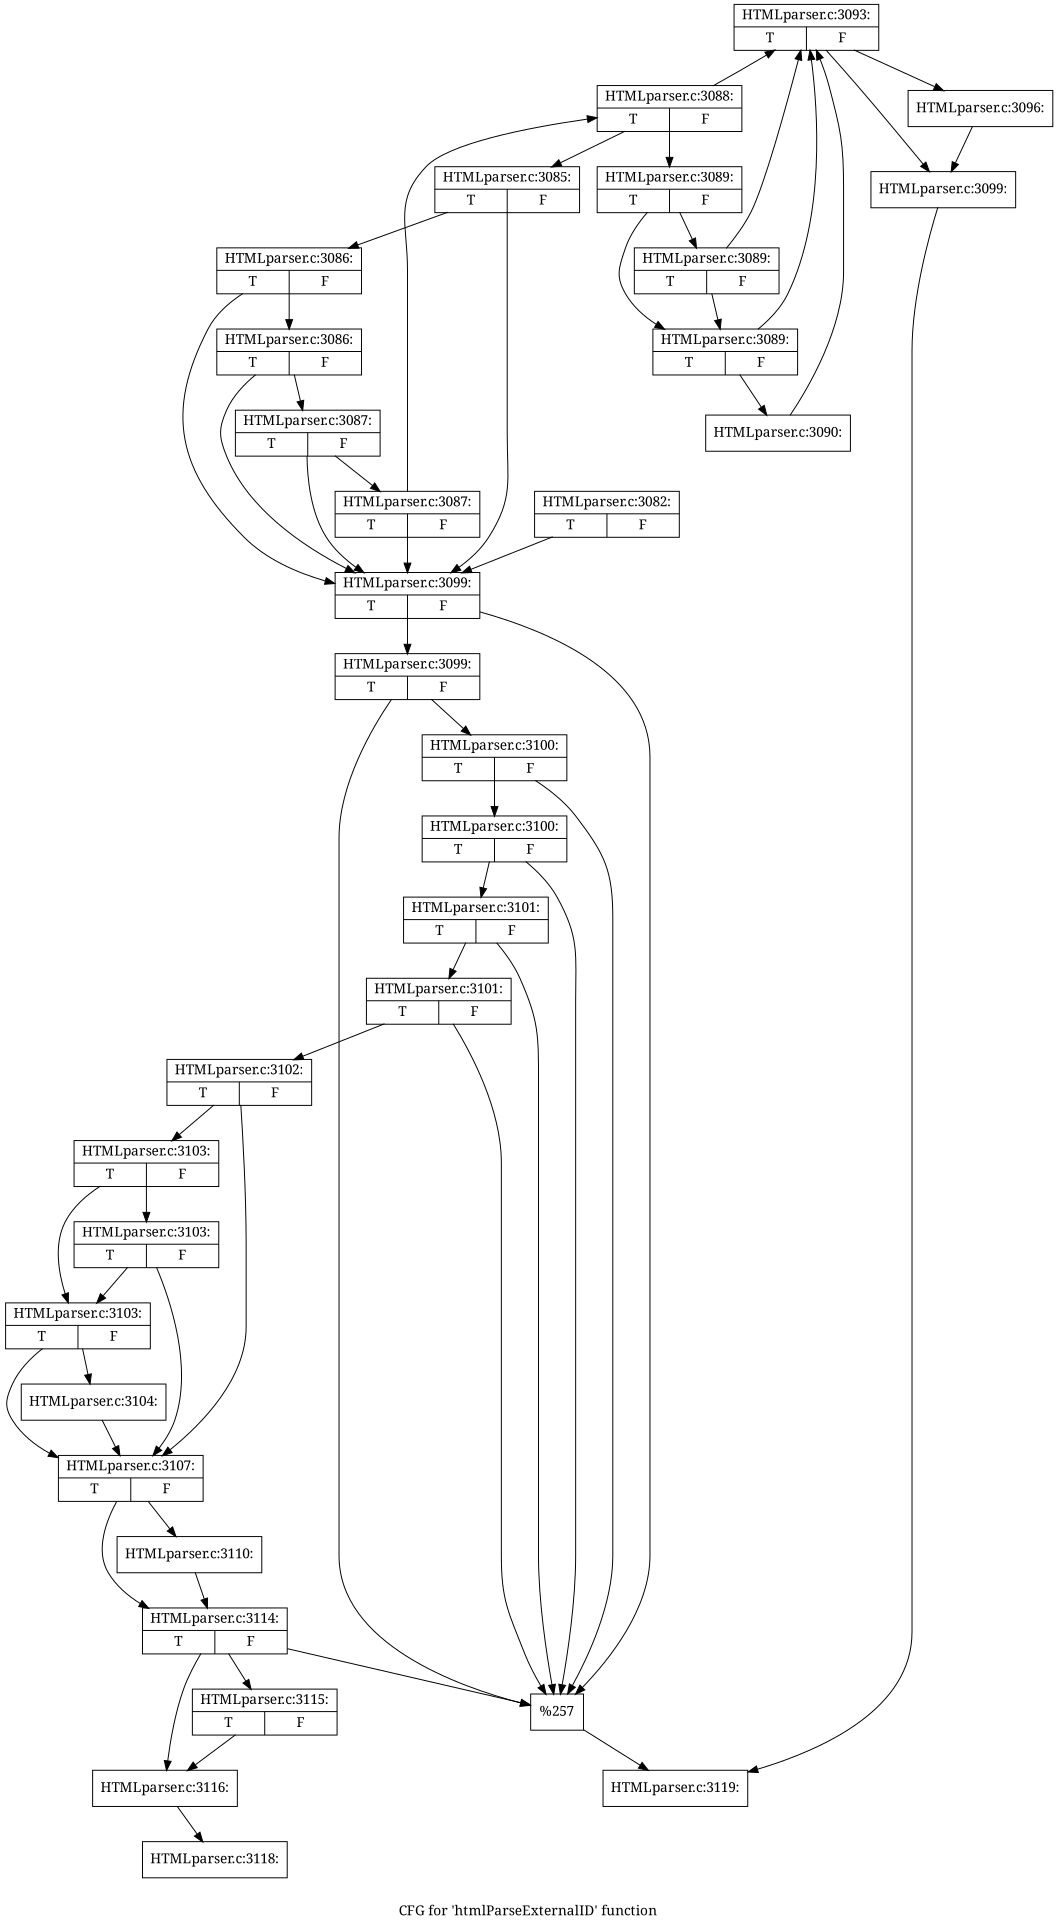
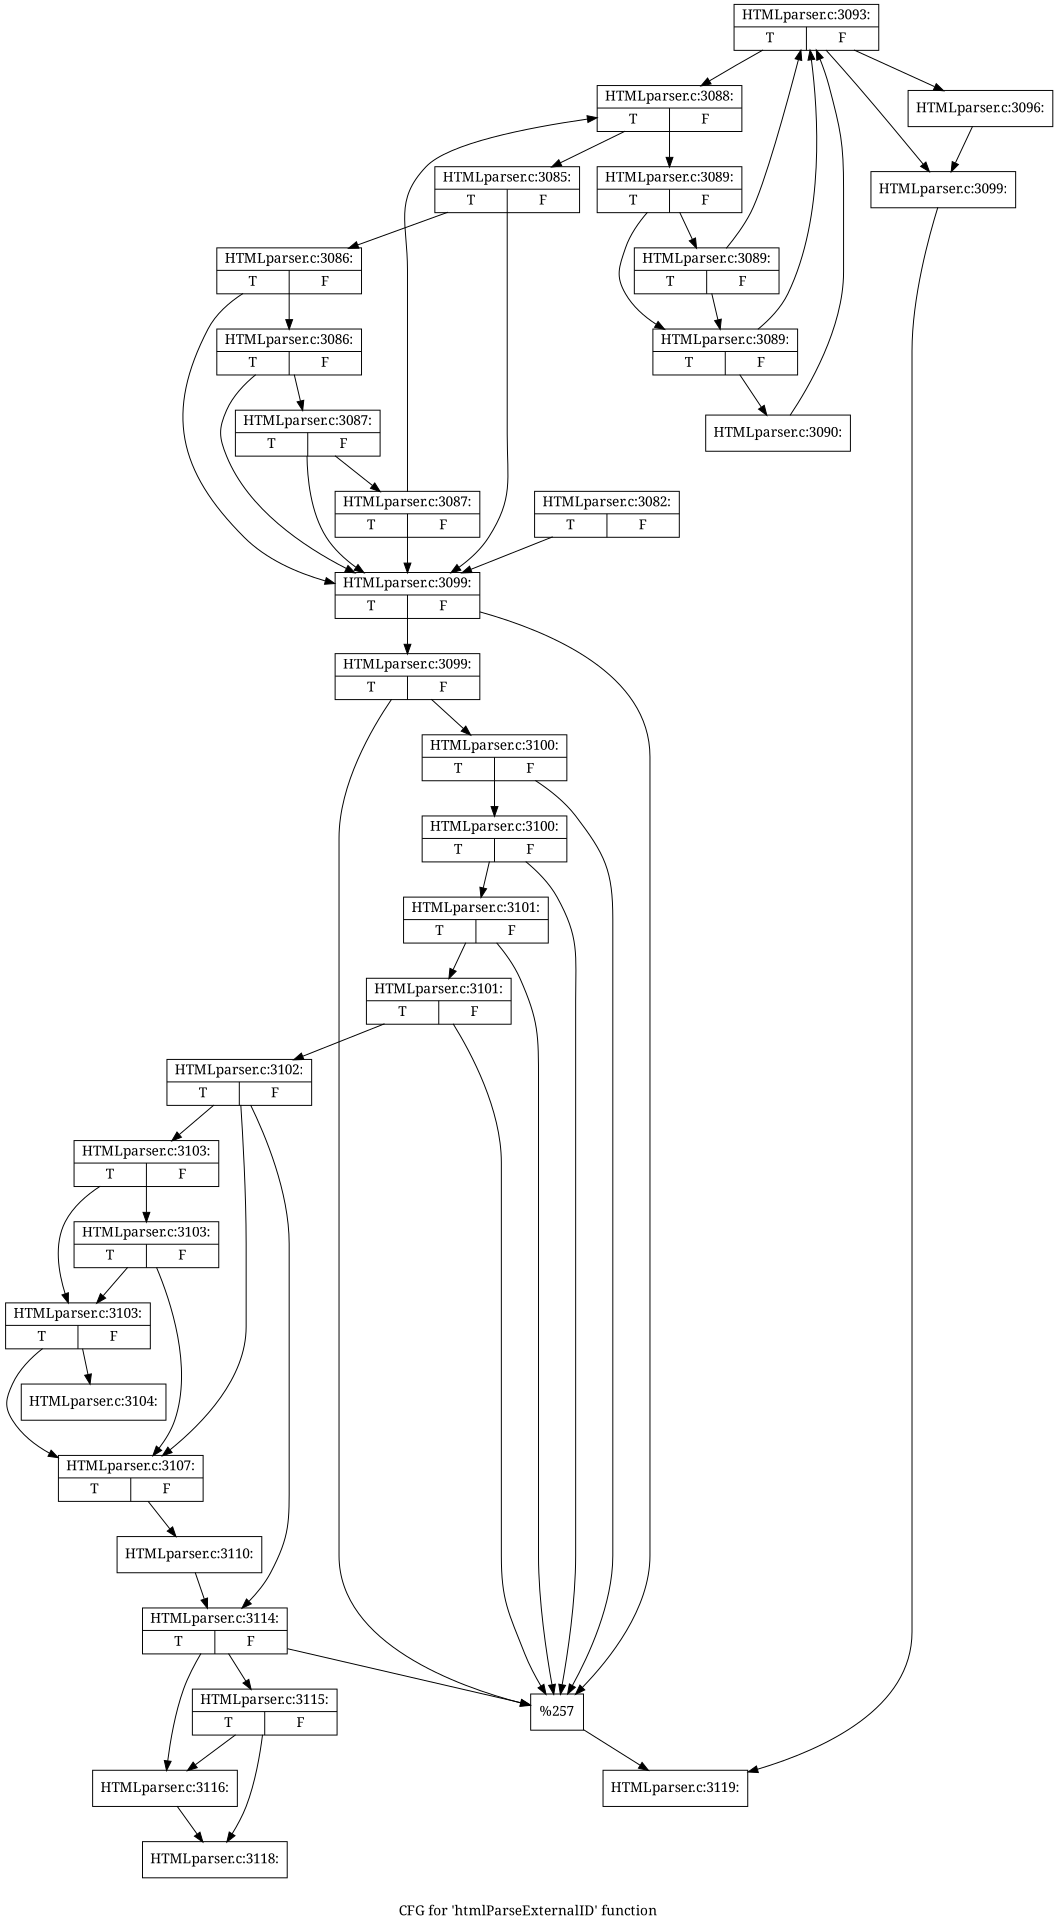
  digraph {
    fontname="Noto Serif"
    label="CFG for 'htmlParseExternalID' function"
    node [fontname="Noto Serif" shape=record]
    edge [fontname="Noto Serif"]
    n1 [label="{HTMLparser.c:3082:|{<s0>T|<s1>F}}"]
    n2 [label="{HTMLparser.c:3099:|{<s0>T|<s1>F}}"]
    n3 [label="{HTMLparser.c:3085:|{<s0>T|<s1>F}}"]
    n4 [label="{HTMLparser.c:3086:|{<s0>T|<s1>F}}"]
    n5 [label="{HTMLparser.c:3099:|{<s0>T|<s1>F}}"]
    n6 [label="{%257}"]
    n7 [label="{HTMLparser.c:3086:|{<s0>T|<s1>F}}"]
    n8 [label="{HTMLparser.c:3100:|{<s0>T|<s1>F}}"]
    n9 [label="{HTMLparser.c:3119:}"]
    n10 [label="{HTMLparser.c:3087:|{<s0>T|<s1>F}}"]
    n11 [label="{HTMLparser.c:3087:|{<s0>T|<s1>F}}"]
    n12 [label="{HTMLparser.c:3088:|{<s0>T|<s1>F}}"]
    n13 [label="{HTMLparser.c:3093:|{<s0>T|<s1>F}}"]
    n14 [label="{HTMLparser.c:3089:|{<s0>T|<s1>F}}"]
    n15 [label="{HTMLparser.c:3096:}"]
    n16 [label="{HTMLparser.c:3099:}"]
    n17 [label="{HTMLparser.c:3089:|{<s0>T|<s1>F}}"]
    n18 [label="{HTMLparser.c:3089:|{<s0>T|<s1>F}}"]
    n19 [label="{HTMLparser.c:3090:}"]
    n20 [label="{HTMLparser.c:3100:|{<s0>T|<s1>F}}"]
    n21 [label="{HTMLparser.c:3101:|{<s0>T|<s1>F}}"]
    n22 [label="{HTMLparser.c:3101:|{<s0>T|<s1>F}}"]
    n23 [label="{HTMLparser.c:3102:|{<s0>T|<s1>F}}"]
    n24 [label="{HTMLparser.c:3107:|{<s0>T|<s1>F}}"]
    n25 [label="{HTMLparser.c:3103:|{<s0>T|<s1>F}}"]
    n26 [label="{HTMLparser.c:3110:}"]
    n27 [label="{HTMLparser.c:3114:|{<s0>T|<s1>F}}"]
    n28 [label="{HTMLparser.c:3103:|{<s0>T|<s1>F}}"]
    n29 [label="{HTMLparser.c:3103:|{<s0>T|<s1>F}}"]
    n30 [label="{HTMLparser.c:3116:}"]
    n31 [label="{HTMLparser.c:3115:|{<s0>T|<s1>F}}"]
    n32 [label="{HTMLparser.c:3104:}"]
    n33 [label="{HTMLparser.c:3118:}"]
    n1 -> n2
    n2 -> n5
    n2 -> n6
    n3 -> n2
    n3 -> n4
    n4 -> n2
    n4 -> n7
    n5 -> n6
    n5 -> n8
    n6 -> n9
    n7 -> n2
    n7 -> n10
    n8 -> n6
    n8 -> n20
    n10 -> n2
    n10 -> n11
    n11 -> n2
    n11 -> n12
    n12 -> n3
-   n12 -> n13
+   n13 -> n12
    n12 -> n14
    n13 -> n15
    n13 -> n16
    n14 -> n17
    n14 -> n18
    n15 -> n16
    n16 -> n9
    n17 -> n13
    n17 -> n18
    n18 -> n13
    n18 -> n19
    n19 -> n13
    n20 -> n6
    n20 -> n21
    n21 -> n6
    n21 -> n22
    n22 -> n6
    n22 -> n23
    n23 -> n24
    n23 -> n25
    n24 -> n26
-   n24 -> n27
+   n23 -> n27
    n25 -> n28
    n25 -> n29
    n26 -> n27
    n27 -> n6
    n27 -> n30
    n27 -> n31
    n28 -> n24
    n28 -> n29
    n29 -> n24
    n29 -> n32
    n30 -> n33
    n31 -> n30
-   n32 -> n24
+   n31 -> n33
  }
